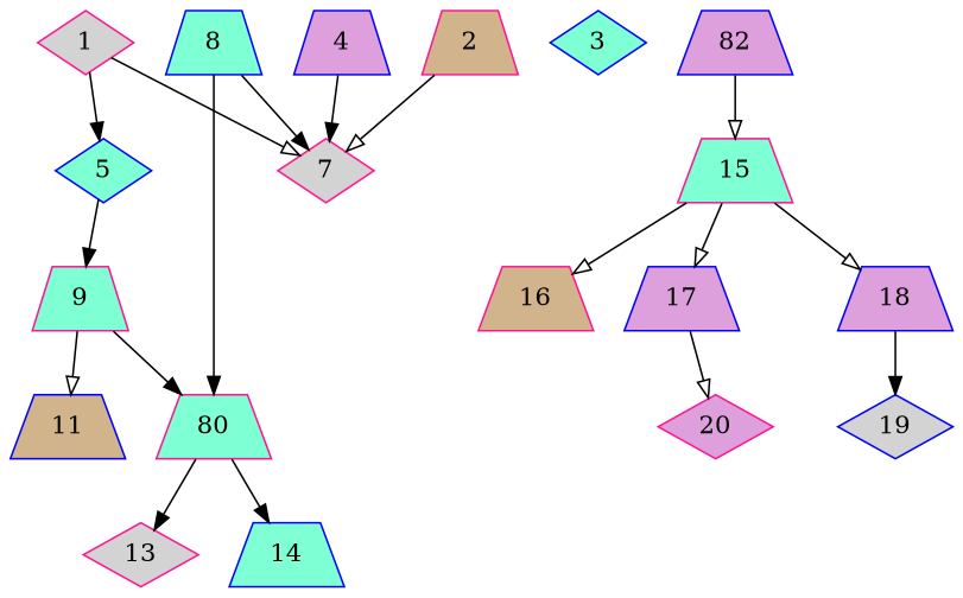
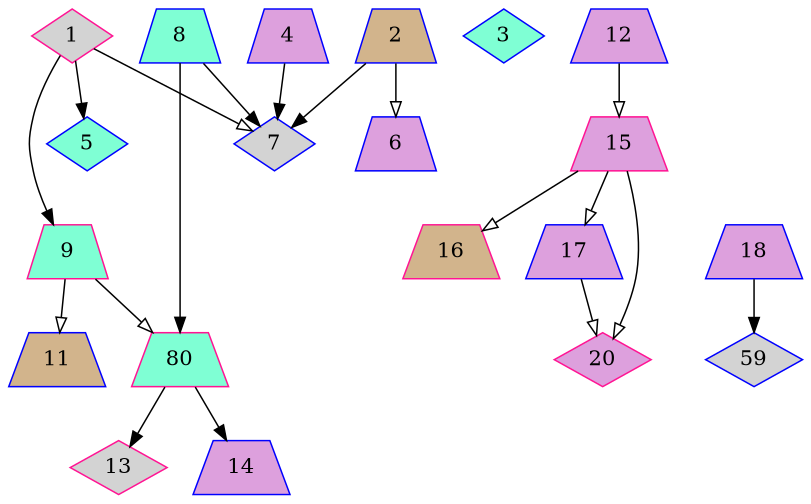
  digraph {
    node [alpha=0.16 color=blue fillcolor=plum shape=trapezium style=filled]
    edge [arrowhead=normal]
    1 [color=deeppink expect_size=43586560 fillcolor=lightgrey shape=diamond]
    5 [alpha=0.06 expect_size=23795712 fillcolor=aquamarine shape=diamond]
-   7 [alpha=0.00 color=deeppink expect_size=35529728 fillcolor=lightgrey shape=diamond]
+   7 [alpha=0.00 expect_size=35529728 fillcolor=lightgrey shape=diamond]
    9 [alpha=0.07 color=deeppink expect_size=42735616 fillcolor=aquamarine]
    n5 [alpha=0.00 color=deeppink expect_size=34803712 fillcolor=aquamarine label=80]
    11 [expect_size=25388032 fillcolor=tan]
    8 [alpha=0.19 expect_size=10449920 fillcolor=aquamarine]
-   2 [color=deeppink expect_size=29239296 fillcolor=tan]
+   2 [expect_size=29239296 fillcolor=tan]
+   6 [alpha=0.04 expect_size=48774144]
    3 [alpha=0.09 expect_size=6893568 fillcolor=aquamarine shape=diamond]
    4 [alpha=0.19 expect_size=45284352]
    13 [alpha=0.06 color=deeppink expect_size=52349952 fillcolor=lightgrey shape=diamond]
-   14 [alpha=0.04 expect_size=27375616 fillcolor=aquamarine]
-   12 [alpha=0.11 expect_size=15355904 label=82]
-   15 [alpha=0.18 color=deeppink expect_size=24557568 fillcolor=aquamarine]
+   14 [alpha=0.04 expect_size=27375616]
+   12 [alpha=0.11 expect_size=15355904]
+   15 [alpha=0.18 color=deeppink expect_size=24557568]
    16 [alpha=0.09 color=deeppink expect_size=39845888 fillcolor=tan]
    17 [alpha=0.01 expect_size=49089536]
    18 [alpha=0.15 expect_size=50179072]
    20 [alpha=0.17 color=deeppink expect_size=15964160 shape=diamond]
-   19 [alpha=0.14 expect_size=47236096 fillcolor=lightgrey shape=diamond]
+   19 [alpha=0.14 expect_size=47236096 fillcolor=lightgrey shape=diamond label=59]
    1 -> 5
    1 -> 7 [arrowhead=onormal]
-   5 -> 9
-   9 -> n5
+   1 -> 9
+   9 -> n5 [arrowhead=onormal]
    9 -> 11 [arrowhead=onormal]
    n5 -> 13
    n5 -> 14
    8 -> 7
    8 -> n5
-   2 -> 7 [arrowhead=onormal]
+   2 -> 7
+   2 -> 6 [arrowhead=onormal]
    4 -> 7
    12 -> 15 [arrowhead=onormal]
    15 -> 16 [arrowhead=onormal]
    15 -> 17 [arrowhead=onormal]
-   15 -> 18 [arrowhead=onormal]
+   15 -> 20 [arrowhead=onormal]
    17 -> 20 [arrowhead=onormal]
    18 -> 19
  }
